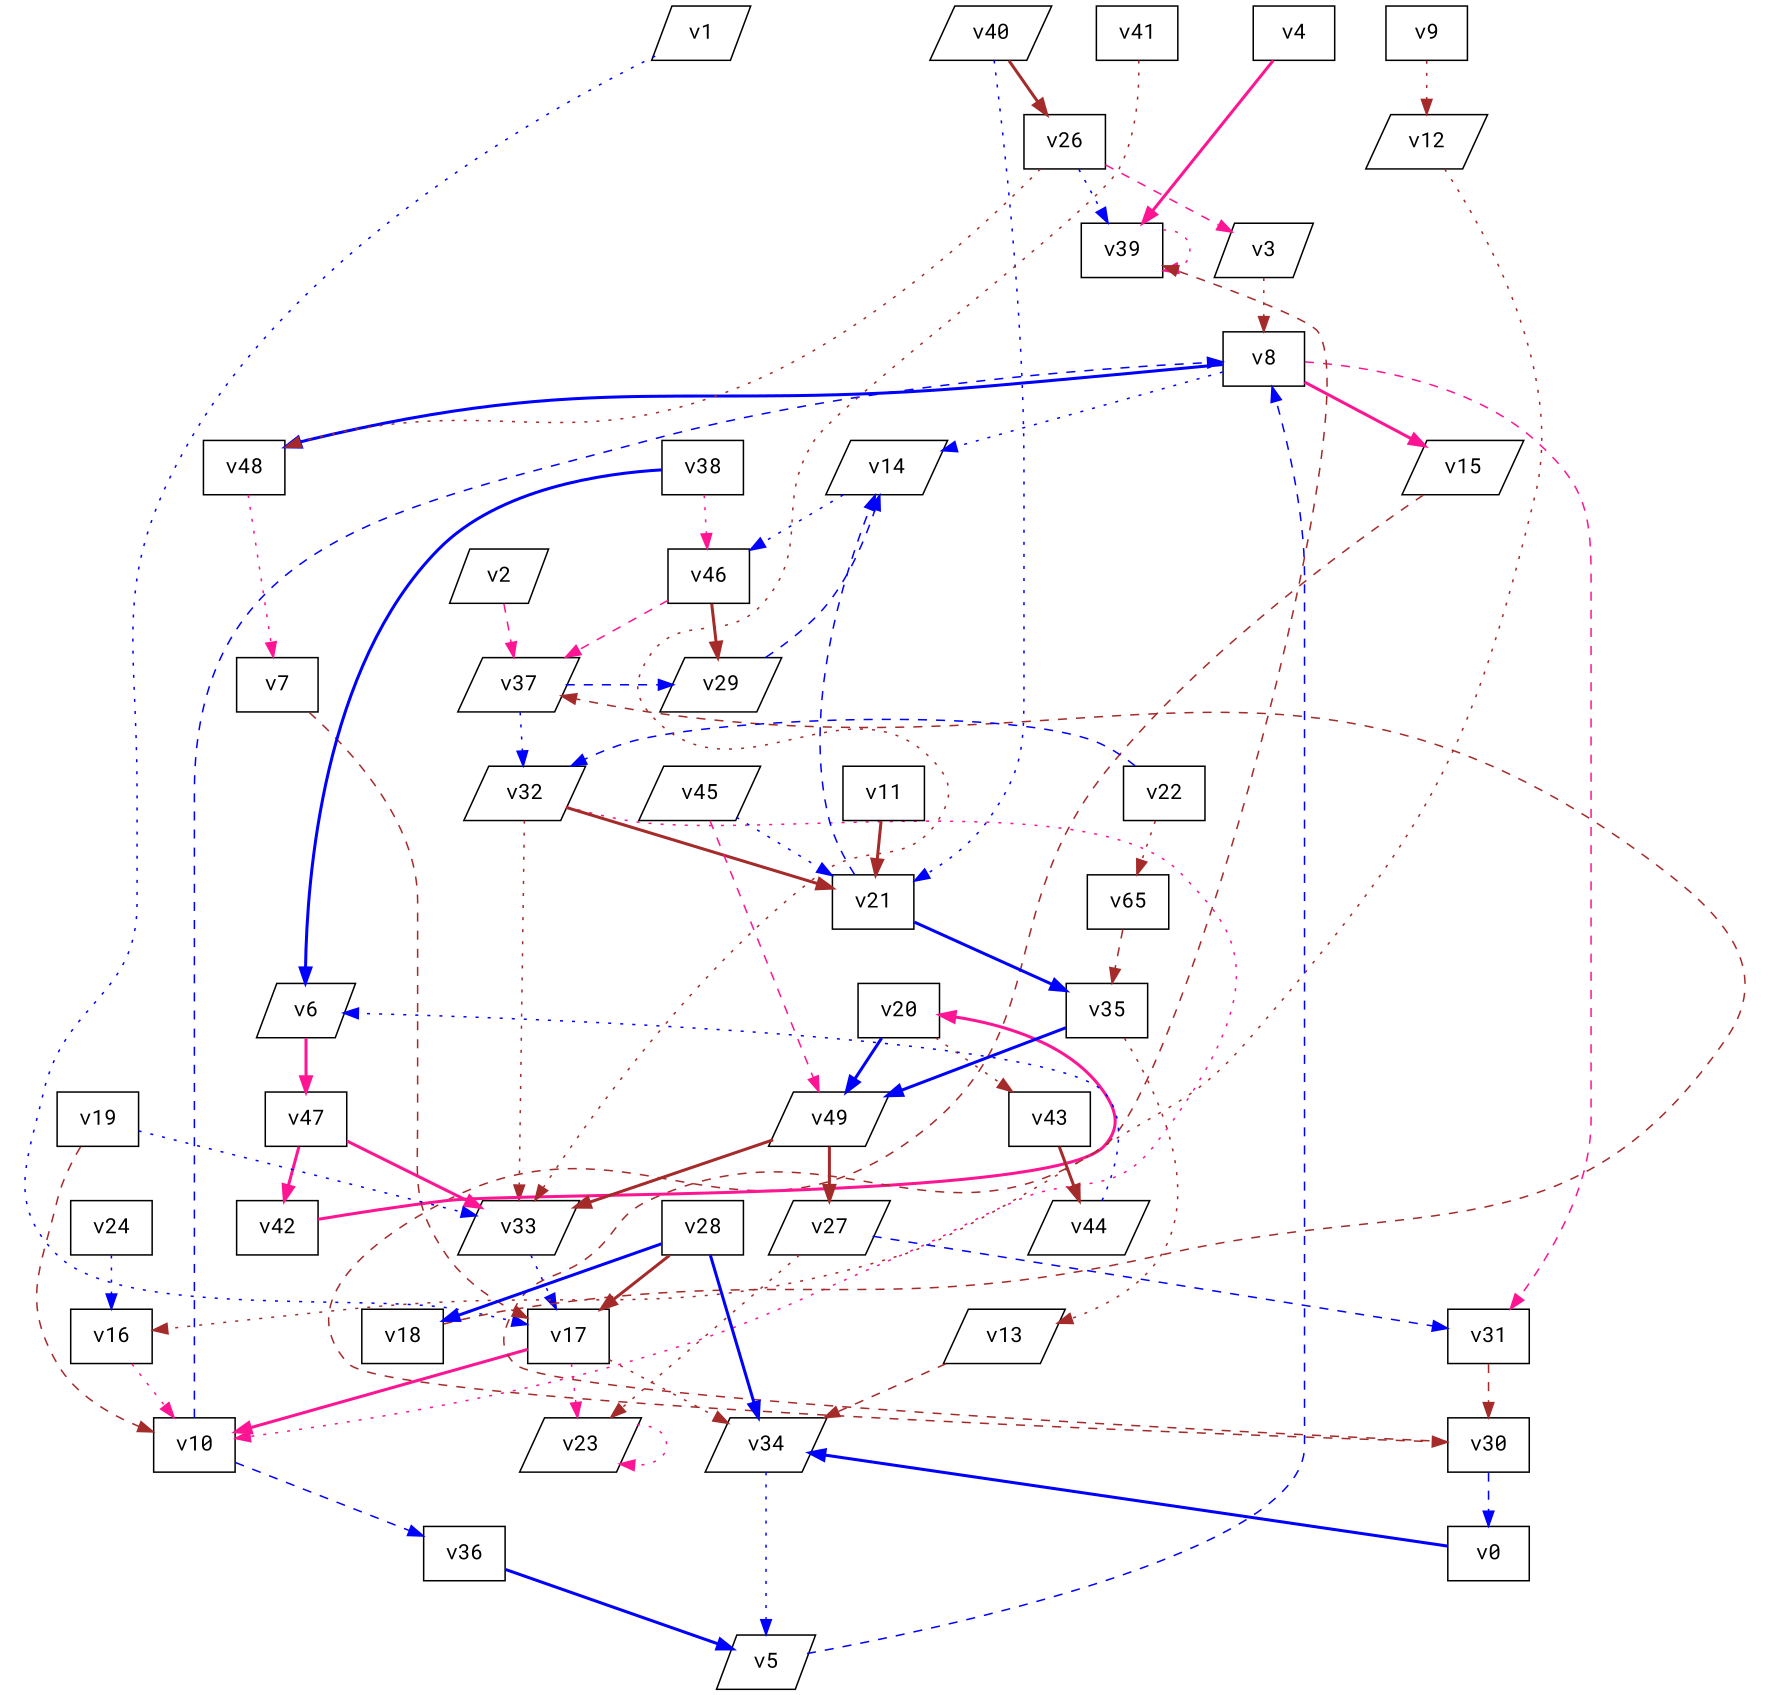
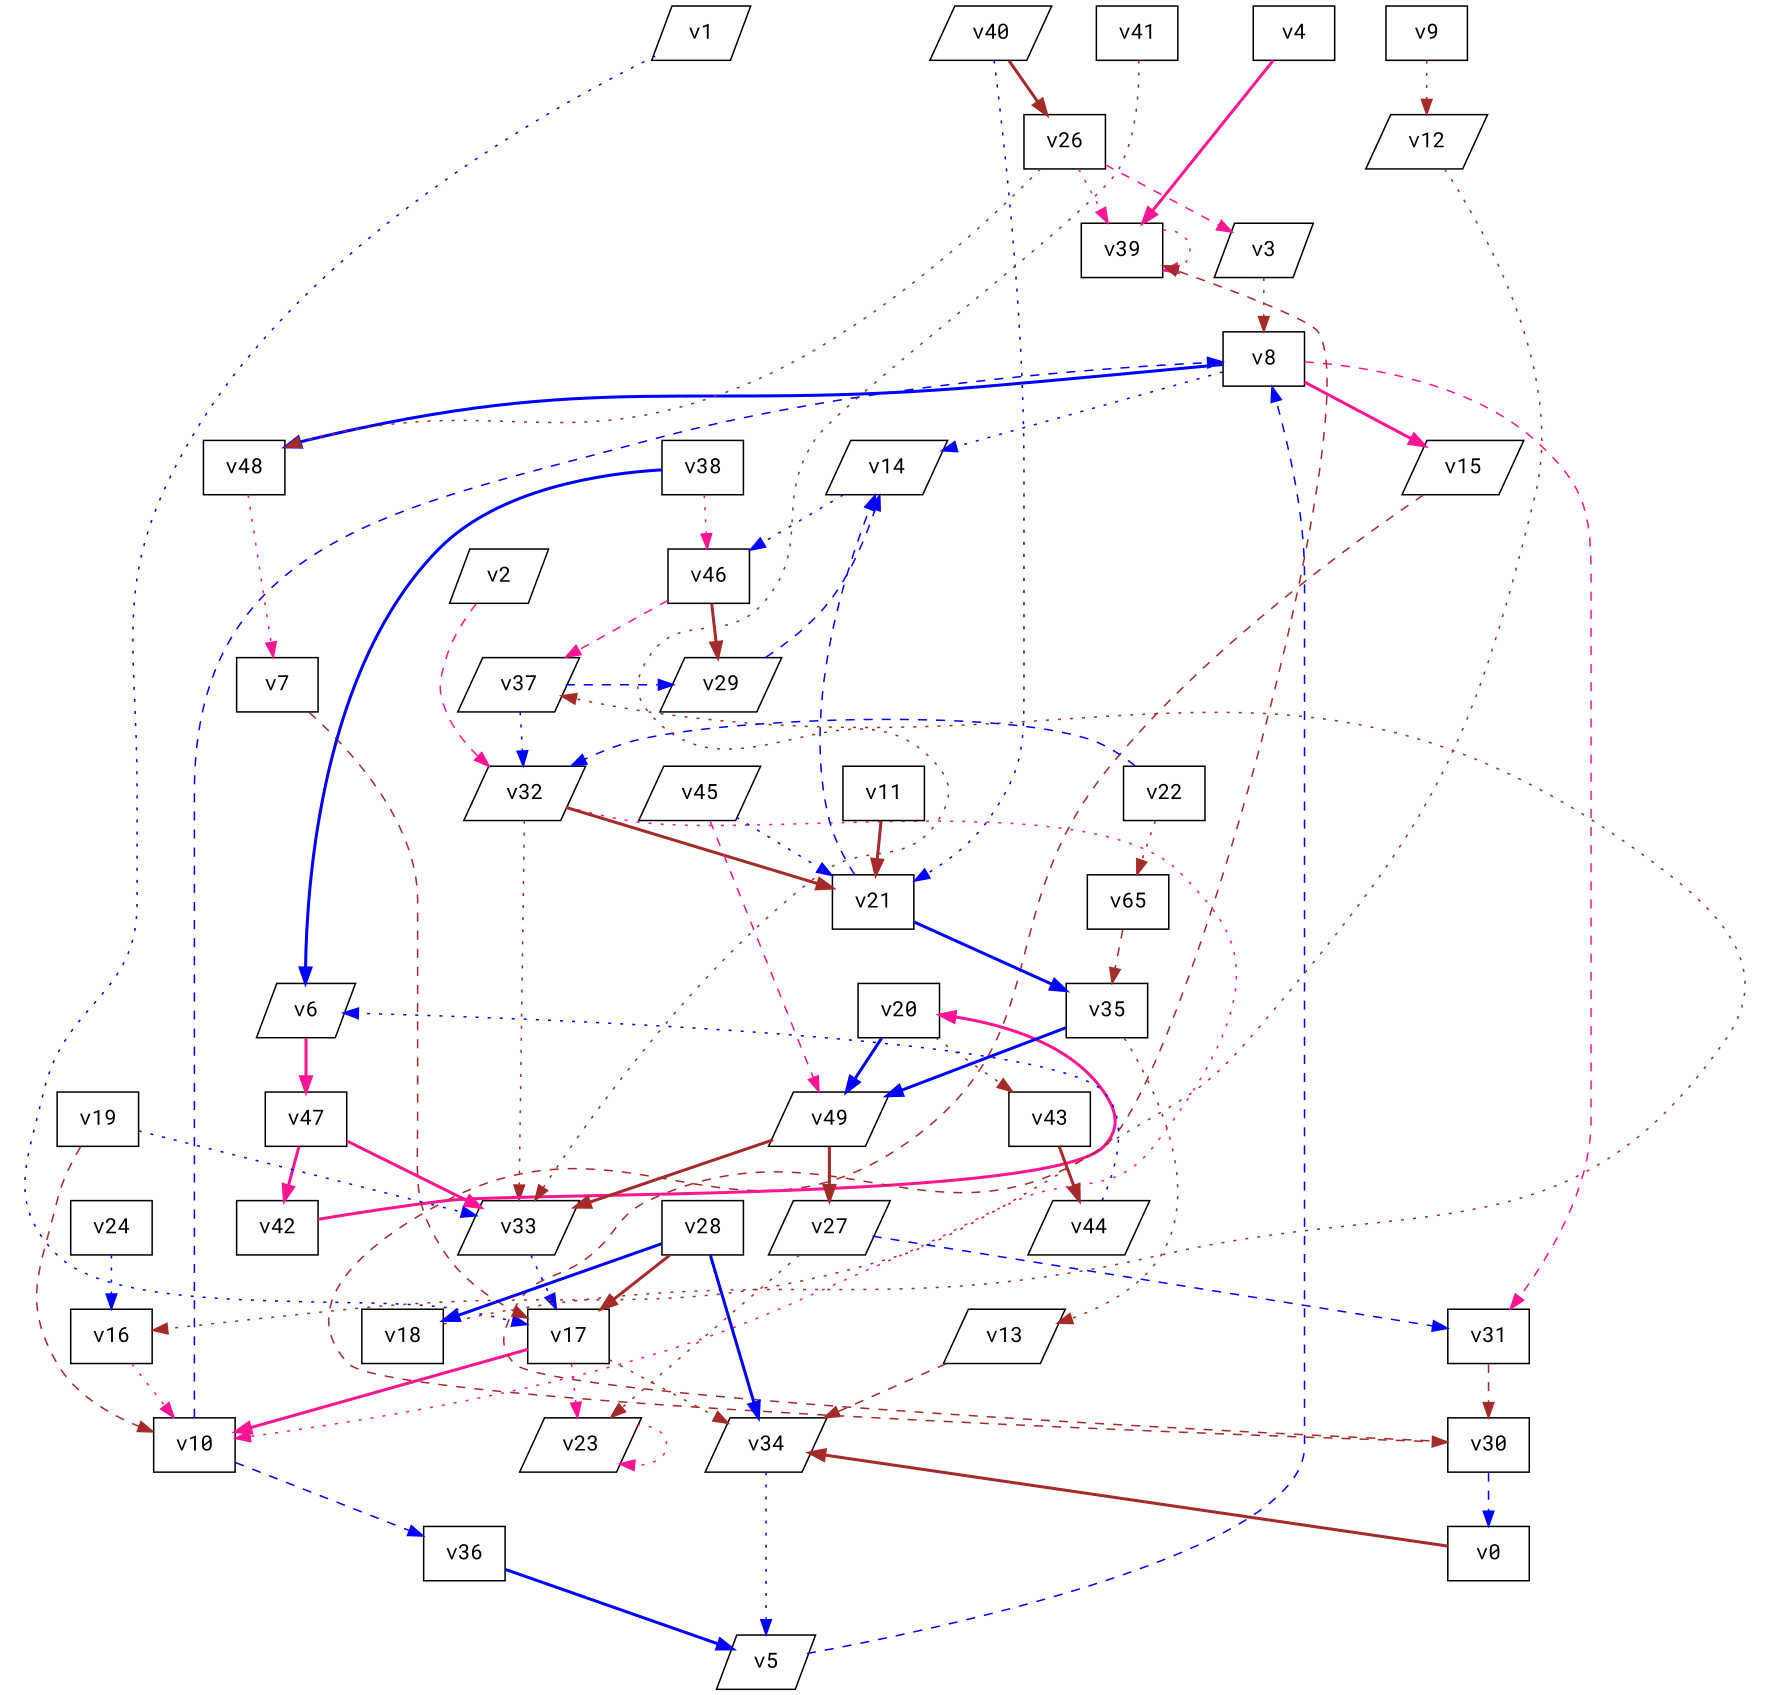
  digraph {
    fontname="Roboto Mono"
    node [fontname="Roboto Mono" player=1 shape=box]
    edge [color=brown fontname="Roboto Mono" style=dotted]
    v0 [player=0]
    v34 [player=0 shape=parallelogram]
    v5 [player=0 shape=parallelogram]
    v1 [shape=parallelogram]
    v17 [player=0]
    v10 [player=0]
    v23 [shape=parallelogram]
    v2 [player=0 shape=parallelogram]
    v37 [player=0 shape=parallelogram]
    v32 [player=0 shape=parallelogram]
    v29 [shape=parallelogram]
    v3 [shape=parallelogram]
    v8
    v14 [shape=parallelogram]
    v15 [shape=parallelogram]
    v31
    v48 [player=0]
    v4 [player=0]
    v39 [player=0]
    v6 [shape=parallelogram]
    v47 [player=0]
    v33 [shape=parallelogram]
    v42
    v7
    v46 [player=0]
    v30 [player=0]
    v12 [player=0 shape=parallelogram]
    v9
    v16 [player=0]
    v36
    v11 [player=0]
    v21
    v35 [player=0]
    v13 [shape=parallelogram]
    v18
    v19
    v20
    v43
    v49 [shape=parallelogram]
    v44 [shape=parallelogram]
    v27 [shape=parallelogram]
    v22 [player=0]
    n43 [label=v65 player=0]
    v24
    v26 [player=0]
    v28 [player=0]
    v38
    v40 [shape=parallelogram]
    v41
    v45 [player=0 shape=parallelogram]
-   v0 -> v34 [color=blue constraint="t mod 4 == 2" style=bold]
+   v0 -> v34 [constraint="t mod 4 == 2" style=bold]
    v34 -> v5 [color=blue]
    v5 -> v8 [color=blue style=dashed]
    v1 -> v17 [color=blue constraint="t mod 5 == 3"]
    v17 -> v34
    v17 -> v10 [color=deeppink style=bold]
    v17 -> v23 [color=deeppink]
    v10 -> v8 [color=blue style=dashed]
    v10 -> v36 [color=blue style=dashed]
    v23 -> v23 [color=deeppink constraint="t mod 5 == 4"]
-   v2 -> v37 [color=deeppink style=dashed]
+   v2 -> v32 [color=deeppink style=dashed]
    v37 -> v32 [color=blue]
    v37 -> v29 [color=blue constraint="t < 8" style=dashed]
    v32 -> v10 [color=deeppink constraint="t mod 4 == 1"]
    v32 -> v33
    v32 -> v21 [style=bold]
    v29 -> v14 [color=blue constraint="t < 15" style=dashed]
    v3 -> v8
    v8 -> v14 [color=blue]
    v8 -> v15 [color=deeppink style=bold]
    v8 -> v31 [color=deeppink style=dashed]
    v8 -> v48 [color=blue style=bold]
    v14 -> v46 [color=blue]
    v15 -> v30 [constraint="t < 11" style=dashed]
    v31 -> v30 [style=dashed]
    v48 -> v7 [color=deeppink]
    v4 -> v39 [color=deeppink constraint="t mod 3 == 2" style=bold]
    v39 -> v39 [color=deeppink]
    v6 -> v47 [color=deeppink style=bold]
    v47 -> v33 [color=deeppink style=bold]
    v47 -> v42 [color=deeppink style=bold]
    v33 -> v17 [color=blue]
    v42 -> v20 [color=deeppink constraint="t mod 4 == 1" style=bold]
    v7 -> v17 [style=dashed]
    v46 -> v37 [color=deeppink style=dashed]
    v46 -> v29 [style=bold]
    v30 -> v0 [color=blue style=dashed]
    v30 -> v39 [constraint="t mod 2 == 0" style=dashed]
    v12 -> v16 [constraint="t mod 4 == 1"]
    v9 -> v12
    v16 -> v10 [color=deeppink]
    v36 -> v5 [color=blue style=bold]
    v11 -> v21 [style=bold]
    v21 -> v14 [color=blue style=dashed]
    v21 -> v35 [color=blue style=bold]
    v35 -> v13
    v35 -> v49 [color=blue style=bold]
    v13 -> v34 [style=dashed]
-   v18 -> v37 [constraint="t mod 3 == 1" style=dashed]
+   v18 -> v37 [constraint="t mod 3 == 1"]
    v19 -> v10 [style=dashed]
    v19 -> v33 [color=blue]
    v20 -> v43
    v20 -> v49 [color=blue style=bold]
    v43 -> v44 [style=bold]
    v49 -> v33 [style=bold]
    v49 -> v27 [style=bold]
    v44 -> v6 [color=blue constraint="t >= 1"]
    v27 -> v23
    v27 -> v31 [color=blue style=dashed]
    v22 -> v32 [color=blue constraint="t mod 5 == 2" style=dashed]
    v22 -> n43
    n43 -> v35 [style=dashed]
    v24 -> v16 [color=blue]
    v26 -> v3 [color=deeppink style=dashed]
    v26 -> v48
-   v26 -> v39 [color=blue]
+   v26 -> v39 [color=deeppink]
    v28 -> v34 [color=blue style=bold]
    v28 -> v17 [style=bold]
    v28 -> v18 [color=blue style=bold]
    v38 -> v6 [color=blue constraint="t >= 3" style=bold]
    v38 -> v46 [color=deeppink]
    v40 -> v21 [color=blue]
    v40 -> v26 [style=bold]
    v41 -> v33 [constraint="t < 12"]
    v45 -> v21 [color=blue]
    v45 -> v49 [color=deeppink style=dashed]
  }
